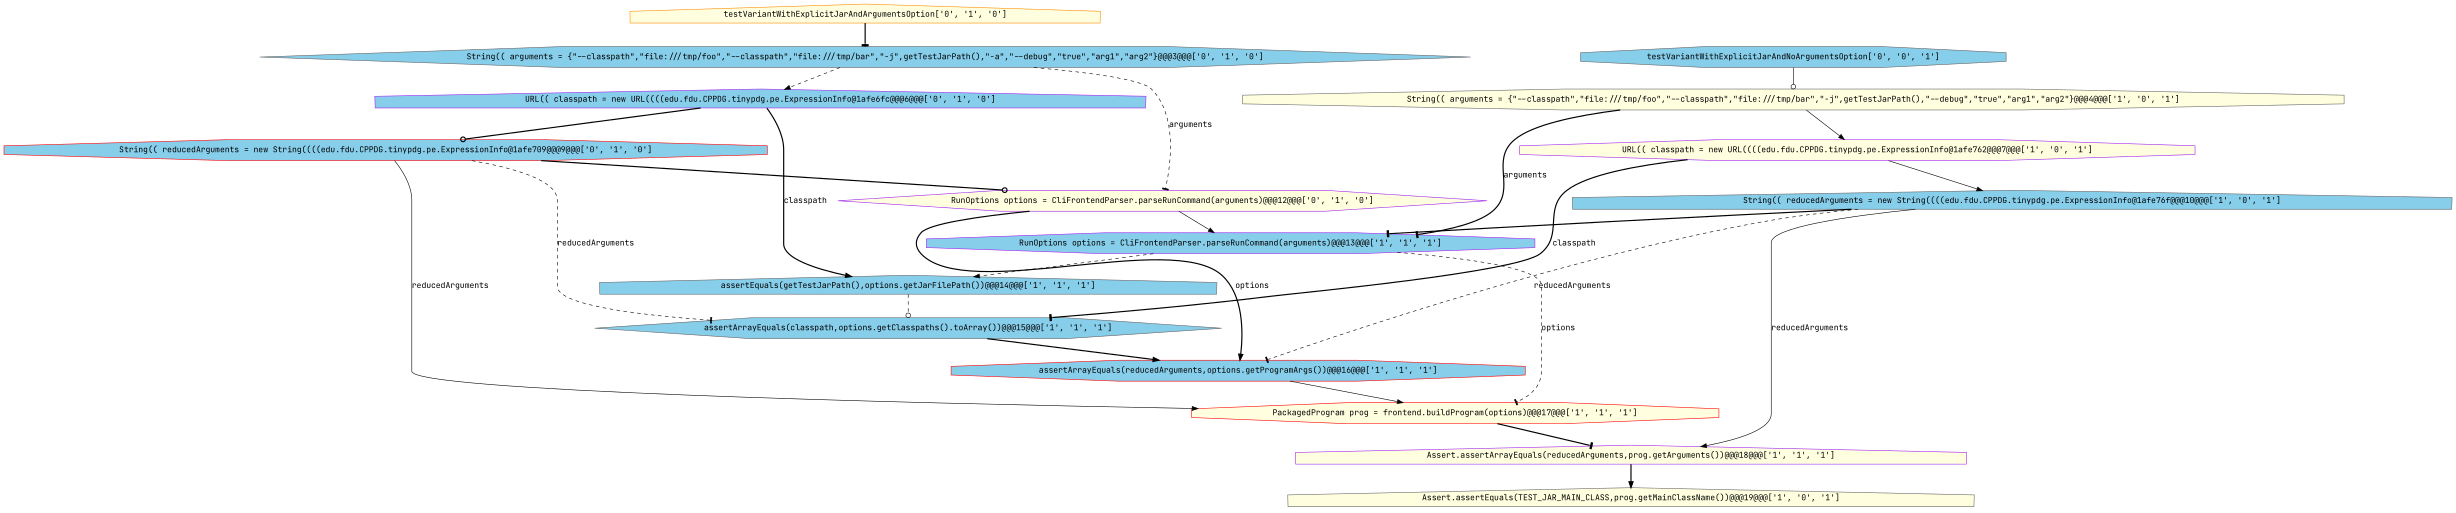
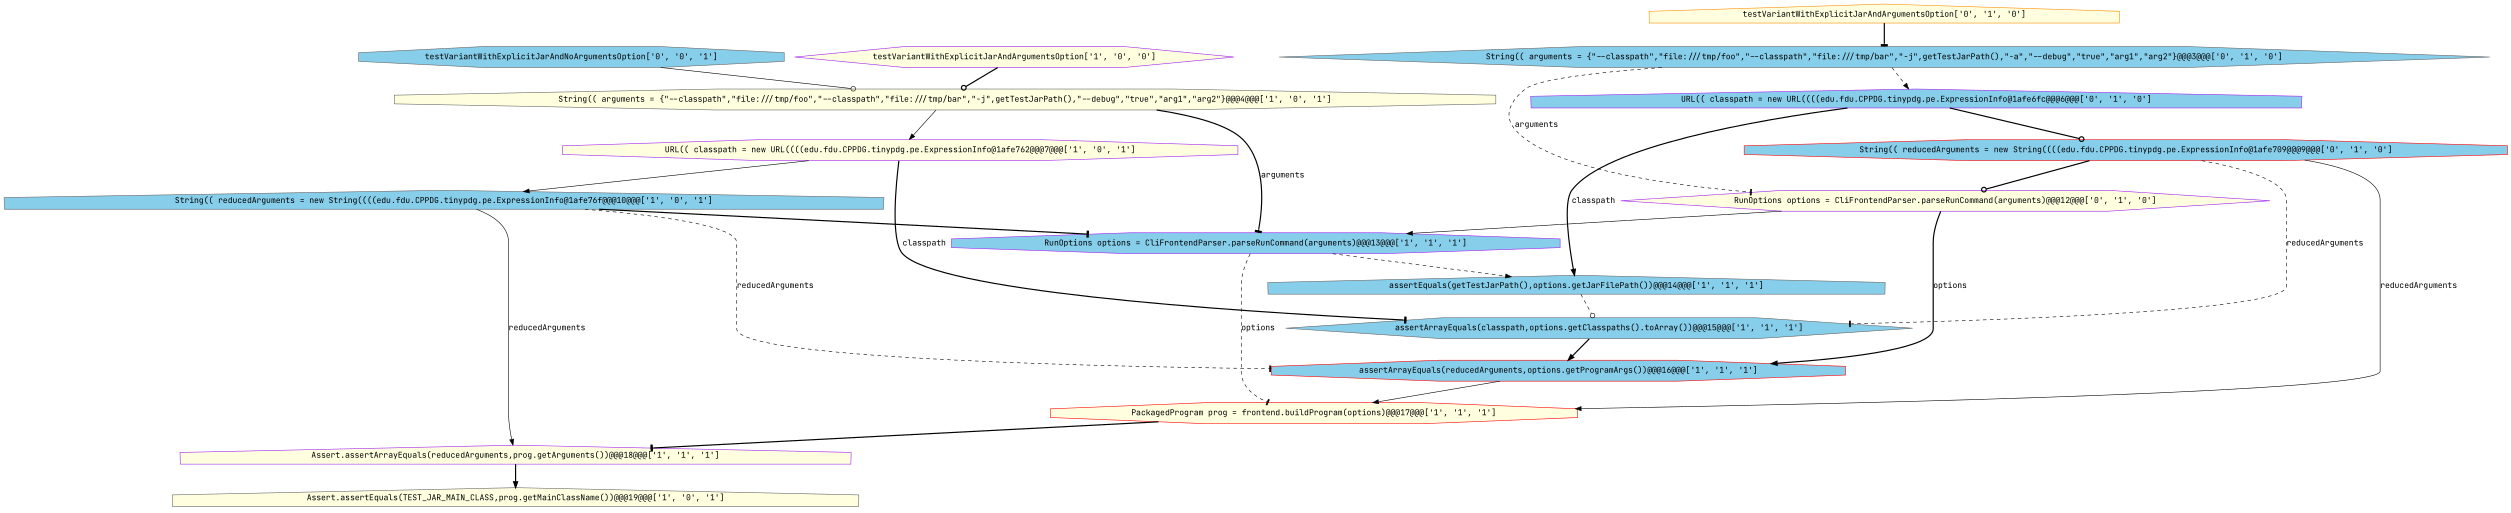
  digraph {
    fontname="JetBrains Mono"
    node [fillcolor=skyblue shape=octagon style=filled color=gray40 fontname="JetBrains Mono"]
    edge [style=bold arrowhead=normal fontname="JetBrains Mono"]
    n1 [fillcolor=lightyellow label="RunOptions options = CliFrontendParser.parseRunCommand(arguments)@@@12@@@['0', '1', '0']" shape=hexagon color=purple]
    n2 [label="RunOptions options = CliFrontendParser.parseRunCommand(arguments)@@@13@@@['1', '1', '1']" color=purple]
    n3 [label="assertArrayEquals(reducedArguments,options.getProgramArgs())@@@16@@@['1', '1', '1']" color=red]
    n4 [label="URL(( classpath = new URL((((edu.fdu.CPPDG.tinypdg.pe.ExpressionInfo@1afe6fc@@@6@@@['0', '1', '0']" shape=house color=purple]
    n5 [label="String(( reducedArguments = new String((((edu.fdu.CPPDG.tinypdg.pe.ExpressionInfo@1afe709@@@9@@@['0', '1', '0']" color=red]
    n6 [label="assertEquals(getTestJarPath(),options.getJarFilePath())@@@14@@@['1', '1', '1']" shape=house]
    n7 [label="testVariantWithExplicitJarAndNoArgumentsOption['0', '0', '1']"]
    n8 [fillcolor=lightyellow label="String(( arguments = {\"--classpath\",\"file:///tmp/foo\",\"--classpath\",\"file:///tmp/bar\",\"-j\",getTestJarPath(),\"--debug\",\"true\",\"arg1\",\"arg2\"}@@@4@@@['1', '0', '1']"]
    n9 [fillcolor=lightyellow label="URL(( classpath = new URL((((edu.fdu.CPPDG.tinypdg.pe.ExpressionInfo@1afe762@@@7@@@['1', '0', '1']" color=purple]
    n10 [label="String(( arguments = {\"--classpath\",\"file:///tmp/foo\",\"--classpath\",\"file:///tmp/bar\",\"-j\",getTestJarPath(),\"-a\",\"--debug\",\"true\",\"arg1\",\"arg2\"}@@@3@@@['0', '1', '0']" shape=hexagon]
    n11 [fillcolor=lightyellow label="PackagedProgram prog = frontend.buildProgram(options)@@@17@@@['1', '1', '1']" color=red]
    n12 [fillcolor=lightyellow label="Assert.assertArrayEquals(reducedArguments,prog.getArguments())@@@18@@@['1', '1', '1']" shape=house color=purple]
    n13 [label="assertArrayEquals(classpath,options.getClasspaths().toArray())@@@15@@@['1', '1', '1']" shape=hexagon]
    n14 [label="String(( reducedArguments = new String((((edu.fdu.CPPDG.tinypdg.pe.ExpressionInfo@1afe76f@@@10@@@['1', '0', '1']" shape=house]
    n15 [fillcolor=lightyellow label="testVariantWithExplicitJarAndArgumentsOption['0', '1', '0']" shape=house color=darkorange]
+   n16 [fillcolor=lightyellow label="testVariantWithExplicitJarAndArgumentsOption['1', '0', '0']" shape=hexagon color=purple]
    n17 [fillcolor=lightyellow label="Assert.assertEquals(TEST_JAR_MAIN_CLASS,prog.getMainClassName())@@@19@@@['1', '0', '1']" shape=house]
    n1 -> n2 [style=solid]
    n1 -> n3 [label=options]
    n2 -> n6 [style=dashed]
    n2 -> n11 [label=options style=dashed arrowhead=tee]
    n3 -> n11 [style=solid]
    n4 -> n5 [arrowhead=odot]
    n4 -> n6 [label=classpath]
    n5 -> n1 [arrowhead=odot]
    n5 -> n11 [label=reducedArguments style=solid]
    n5 -> n13 [label=reducedArguments style=dashed arrowhead=tee]
    n6 -> n13 [style=dashed arrowhead=odot]
    n7 -> n8 [style=solid arrowhead=odot]
    n8 -> n2 [label=arguments arrowhead=tee]
    n8 -> n9 [style=solid]
    n9 -> n13 [label=classpath arrowhead=tee]
    n9 -> n14 [style=solid]
    n10 -> n1 [label=arguments style=dashed arrowhead=tee]
    n10 -> n4 [style=dashed]
    n11 -> n12 [arrowhead=tee]
    n12 -> n17
    n13 -> n3
    n14 -> n2 [arrowhead=tee]
    n14 -> n3 [label=reducedArguments style=dashed arrowhead=tee]
    n14 -> n12 [label=reducedArguments style=solid]
    n15 -> n10 [arrowhead=tee]
+   n16 -> n8 [arrowhead=odot]
  }
